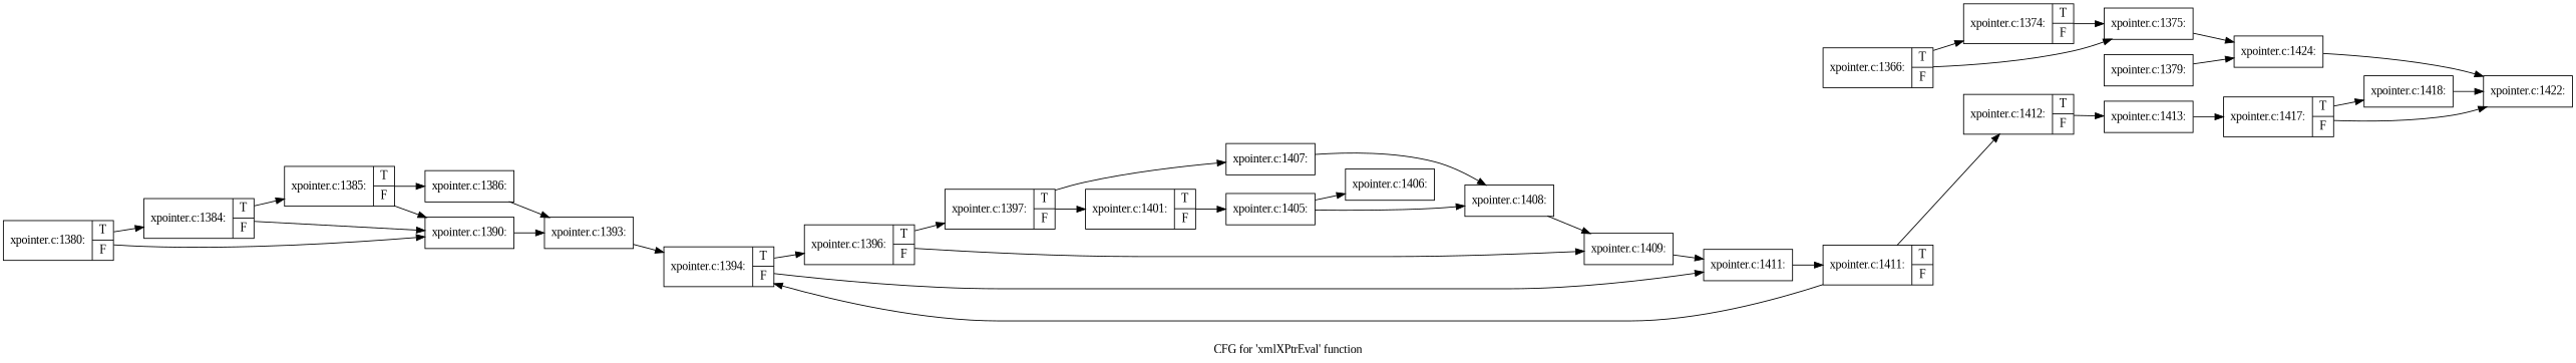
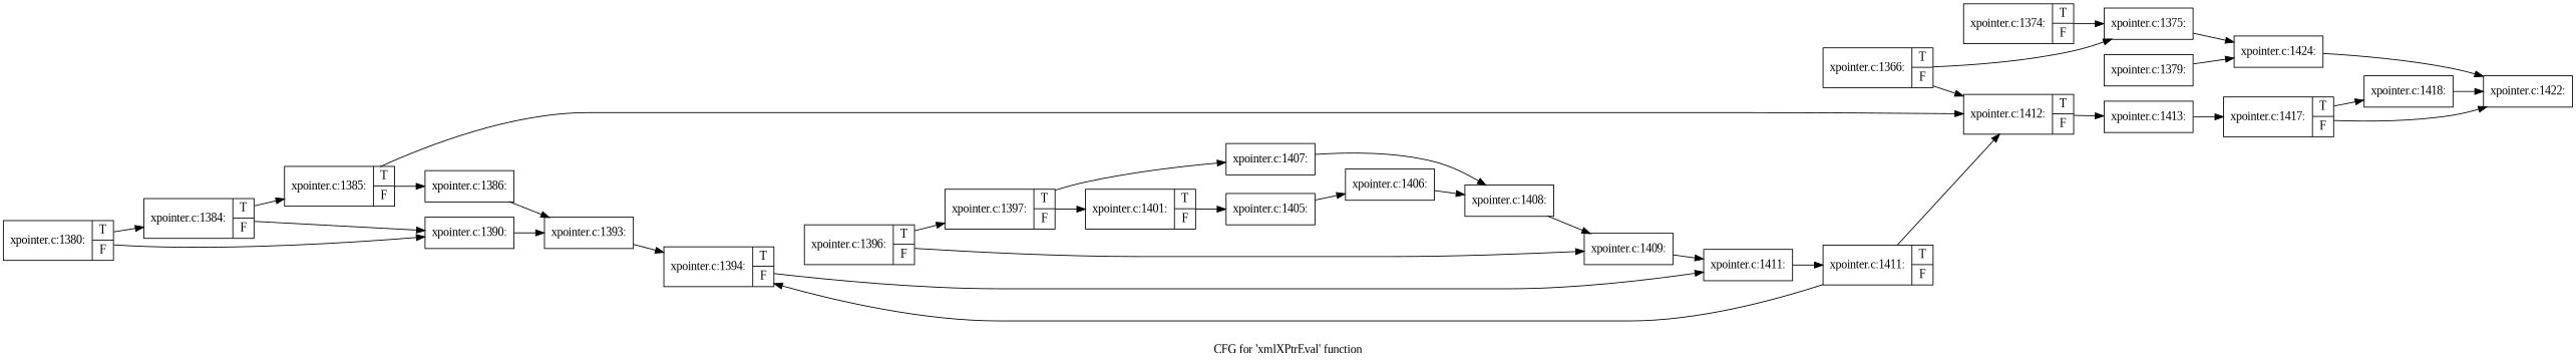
  digraph {
    fontname="Liberation Serif"
    label="CFG for 'xmlXPtrEval' function"
    rankdir=LR
    node [fontname="Liberation Serif" shape=record]
    edge [fontname="Liberation Serif"]
    n1 [label="{xpointer.c:1366:|{<s0>T|<s1>F}}"]
    n2 [label="{xpointer.c:1375:}"]
    n3 [label="{xpointer.c:1374:|{<s0>T|<s1>F}}"]
    n4 [label="{xpointer.c:1424:}"]
    n5 [label="{xpointer.c:1422:}"]
    n6 [label="{xpointer.c:1379:}"]
    n7 [label="{xpointer.c:1380:|{<s0>T|<s1>F}}"]
    n8 [label="{xpointer.c:1384:|{<s0>T|<s1>F}}"]
    n9 [label="{xpointer.c:1390:}"]
    n10 [label="{xpointer.c:1385:|{<s0>T|<s1>F}}"]
    n11 [label="{xpointer.c:1393:}"]
    n12 [label="{xpointer.c:1386:}"]
    n13 [label="{xpointer.c:1394:|{<s0>T|<s1>F}}"]
    n14 [label="{xpointer.c:1396:|{<s0>T|<s1>F}}"]
    n15 [label="{xpointer.c:1411:}"]
    n16 [label="{xpointer.c:1397:|{<s0>T|<s1>F}}"]
    n17 [label="{xpointer.c:1409:}"]
    n18 [label="{xpointer.c:1411:|{<s0>T|<s1>F}}"]
    n19 [label="{xpointer.c:1401:|{<s0>T|<s1>F}}"]
    n20 [label="{xpointer.c:1407:}"]
    n21 [label="{xpointer.c:1412:|{<s0>T|<s1>F}}"]
    n22 [label="{xpointer.c:1405:}"]
    n23 [label="{xpointer.c:1408:}"]
    n24 [label="{xpointer.c:1406:}"]
    n25 [label="{xpointer.c:1413:}"]
    n26 [label="{xpointer.c:1417:|{<s0>T|<s1>F}}"]
    n27 [label="{xpointer.c:1418:}"]
    n1 -> n2
-   n1 -> n3
+   n1 -> n21
    n2 -> n4
    n3 -> n2
    n4 -> n5
    n6 -> n4
    n7 -> n8
    n7 -> n9
    n8 -> n9
    n8 -> n10
    n9 -> n11
-   n10 -> n9
+   n10 -> n21
    n10 -> n12
    n11 -> n13
    n12 -> n11
-   n13 -> n14
    n13 -> n15
    n14 -> n16
    n14 -> n17
    n15 -> n18
    n16 -> n19
    n16 -> n20
    n17 -> n15
    n18 -> n13
    n18 -> n21
    n19 -> n22
    n20 -> n23
    n21 -> n25
    n22 -> n24
    n23 -> n17
-   n22 -> n23
+   n24 -> n23
    n25 -> n26
    n26 -> n5
    n26 -> n27
    n27 -> n5
  }
